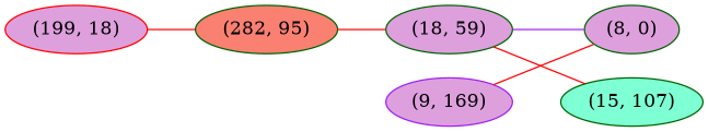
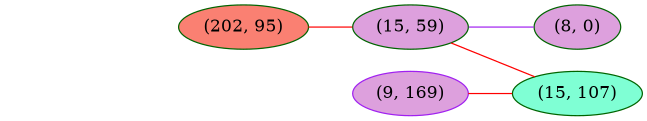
  graph {
    rankdir=LR
    node [color=darkgreen fillcolor=plum style=filled]
    edge [color=red weight=1]
    n1 [label="(8, 0)"]
-   "(15, 59)" [label="(18, 59)"]
+   "(15, 59)"
    "(15, 107)" [fillcolor=aquamarine]
    "(9, 169)" [color=purple]
-   "(199, 18)" [color=red]
-   "(282, 95)" [fillcolor=salmon]
+   "(282, 95)" [fillcolor=salmon label="(202, 95)"]
    "(15, 59)" -- n1 [color=purple weight=4]
    "(15, 59)" -- "(15, 107)"
-   "(9, 169)" -- n1
-   "(199, 18)" -- "(282, 95)"
+   "(9, 169)" -- "(15, 107)"
    "(282, 95)" -- "(15, 59)"
  }
